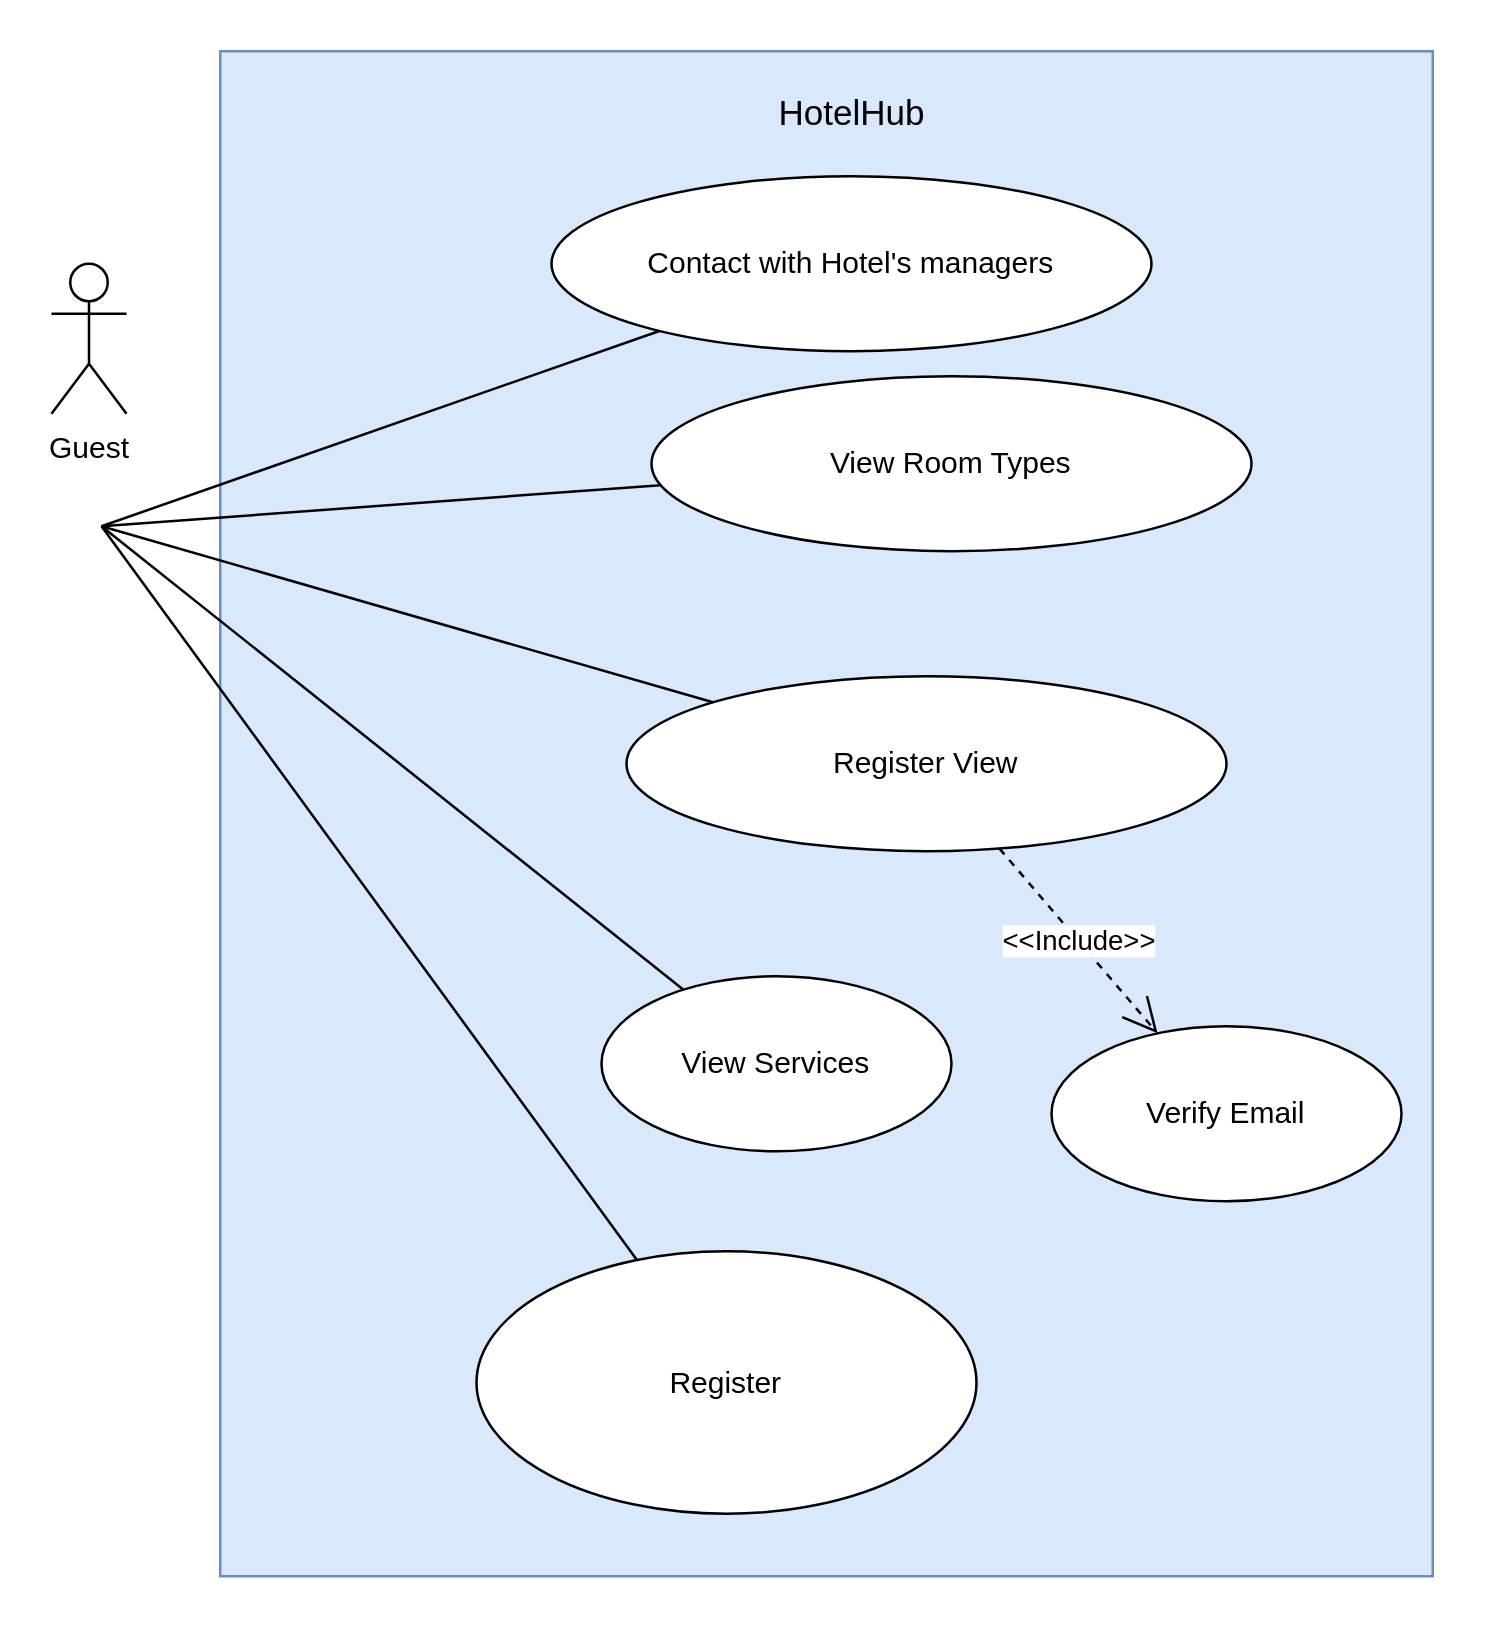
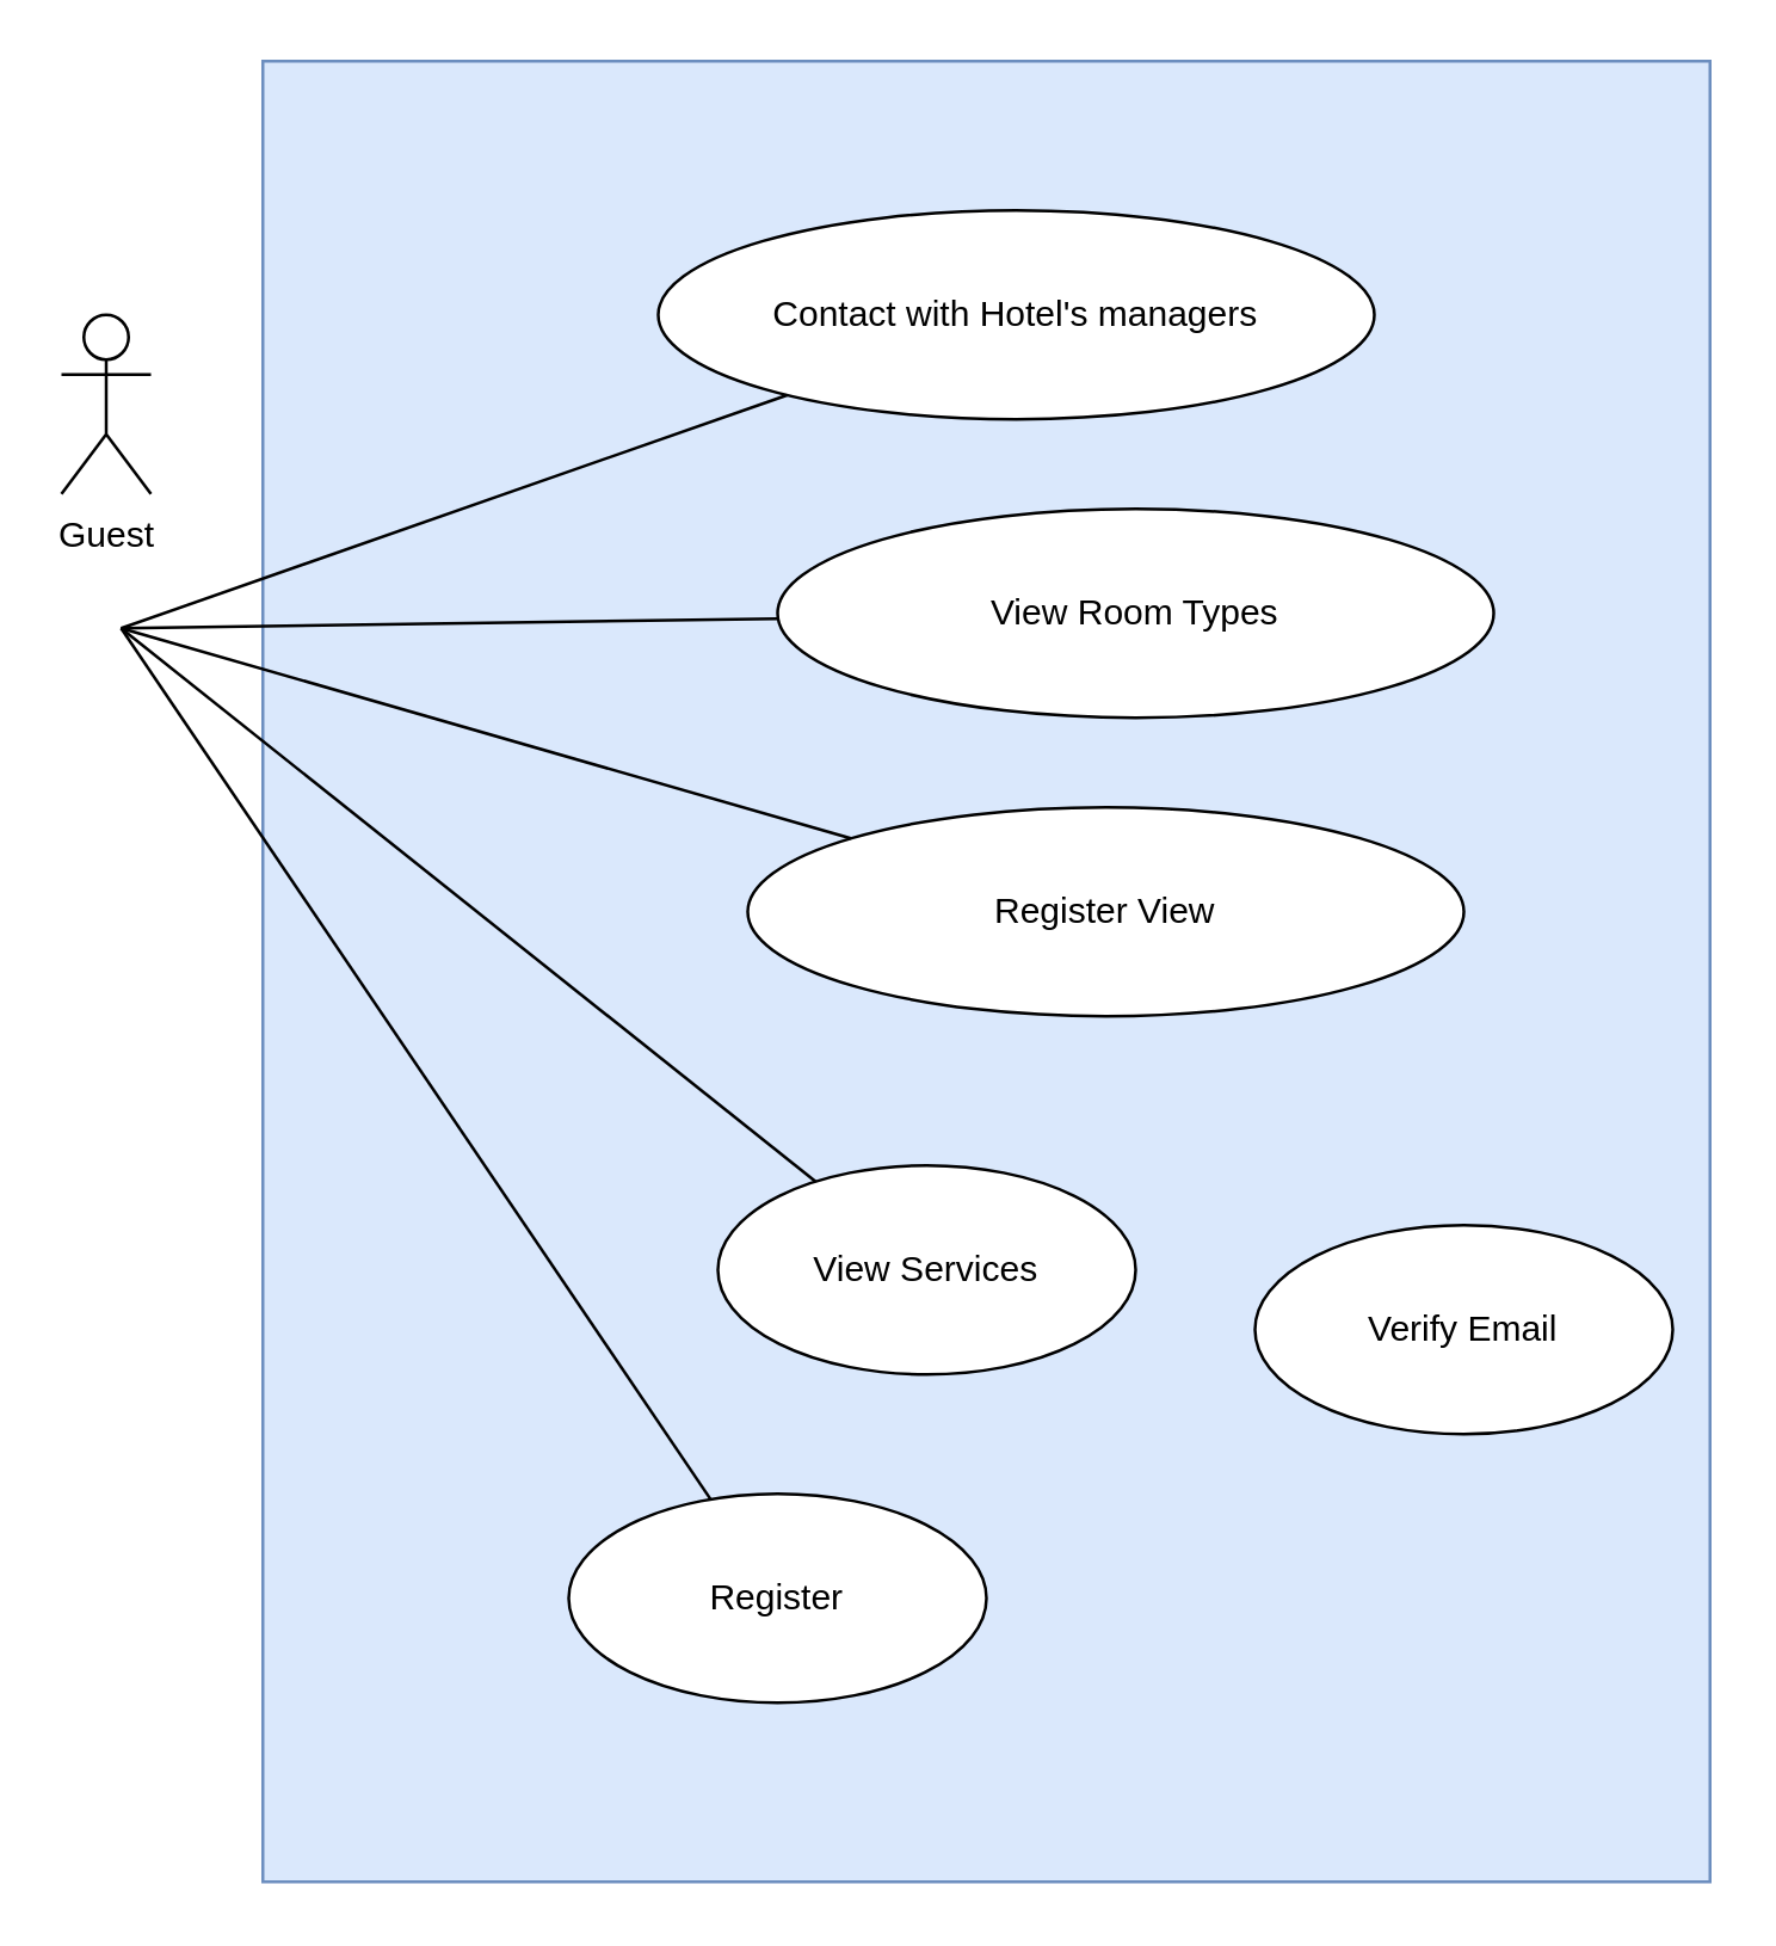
  <mxCell id="0" />
  <mxCell id="1" parent="0" />
  <mxCell id="2" value="" style="rounded=0;whiteSpace=wrap;html=1;fillColor=#dae8fc;strokeColor=#6c8ebf;align=left;" parent="1" vertex="1"><mxGeometry x="87.5" y="20" width="485" height="610" as="geometry" /></mxCell>
  <mxCell id="3" value="Guest" style="shape=umlActor;verticalLabelPosition=bottom;verticalAlign=top;html=1;outlineConnect=0;" parent="1" vertex="1"><mxGeometry x="20" y="105" width="30" height="60" as="geometry" /></mxCell>
- <mxCell id="4" value="View Room Types" style="ellipse;whiteSpace=wrap;html=1;" parent="1" vertex="1"><mxGeometry x="260" y="150" width="240" height="70" as="geometry" /></mxCell>
+ <mxCell id="4" value="View Room Types" style="ellipse;whiteSpace=wrap;html=1;" parent="1" vertex="1"><mxGeometry x="260" y="170" width="240" height="70" as="geometry" /></mxCell>
  <mxCell id="5" value="" style="endArrow=none;html=1;rounded=0;" parent="1" target="4" edge="1"><mxGeometry width="50" height="50" relative="1" as="geometry"><mxPoint x="40" y="210" as="sourcePoint" /><mxPoint x="90" y="160" as="targetPoint" /></mxGeometry></mxCell>
  <mxCell id="6" value="Register View" style="ellipse;whiteSpace=wrap;html=1;" parent="1" vertex="1"><mxGeometry x="250" y="270" width="240" height="70" as="geometry" /></mxCell>
  <mxCell id="7" value="View Services" style="ellipse;whiteSpace=wrap;html=1;" parent="1" vertex="1"><mxGeometry x="240" y="390" width="140" height="70" as="geometry" /></mxCell>
- <mxCell id="8" value="Register" style="ellipse;whiteSpace=wrap;html=1;" parent="1" vertex="1"><mxGeometry x="190" y="500" width="200" height="105" as="geometry" /></mxCell>
+ <mxCell id="8" value="Register" style="ellipse;whiteSpace=wrap;html=1;" parent="1" vertex="1"><mxGeometry x="190" y="500" width="140" height="70" as="geometry" /></mxCell>
  <mxCell id="9" value="" style="endArrow=none;html=1;rounded=0;" parent="1" target="6" edge="1"><mxGeometry width="50" height="50" relative="1" as="geometry"><mxPoint x="40" y="210" as="sourcePoint" /><mxPoint x="170" y="710" as="targetPoint" /></mxGeometry></mxCell>
  <mxCell id="10" value="" style="endArrow=none;html=1;rounded=0;" parent="1" target="7" edge="1"><mxGeometry width="50" height="50" relative="1" as="geometry"><mxPoint x="40" y="210" as="sourcePoint" /><mxPoint x="170" y="710" as="targetPoint" /></mxGeometry></mxCell>
  <mxCell id="11" value="" style="endArrow=none;html=1;rounded=0;" parent="1" target="8" edge="1"><mxGeometry width="50" height="50" relative="1" as="geometry"><mxPoint x="40" y="210" as="sourcePoint" /><mxPoint x="170" y="710" as="targetPoint" /></mxGeometry></mxCell>
- <mxCell id="12" value="&amp;lt;&amp;lt;Include&amp;gt;&amp;gt;" style="endArrow=open;endSize=12;dashed=1;html=1;rounded=0;" parent="1" source="6" target="13" edge="1"><mxGeometry width="160" relative="1" as="geometry"><mxPoint x="390" y="350" as="sourcePoint" /><mxPoint x="230" y="540" as="targetPoint" /><Array as="points" /></mxGeometry></mxCell>
  <mxCell id="13" value="Verify Email" style="ellipse;whiteSpace=wrap;html=1;" parent="1" vertex="1"><mxGeometry x="420" y="410" width="140" height="70" as="geometry" /></mxCell>
- <mxCell id="14" value="&lt;font style=&quot;font-size: 14px;&quot;&gt;HotelHub&lt;/font&gt;" style="text;html=1;align=center;verticalAlign=middle;resizable=0;points=[];autosize=1;strokeColor=none;fillColor=none;" parent="1" vertex="1"><mxGeometry x="300" y="30" width="80" height="30" as="geometry" /></mxCell>
  <mxCell id="15" value="Contact with Hotel's managers" style="ellipse;whiteSpace=wrap;html=1;" vertex="1" parent="1"><mxGeometry x="220" width="240" height="70" as="geometry" y="70" /></mxCell>
  <mxCell id="16" value="" style="endArrow=none;html=1;rounded=0;" edge="1" parent="1" target="15"><mxGeometry width="50" height="50" relative="1" as="geometry"><mxPoint x="40" y="210" as="sourcePoint" /><mxPoint x="274" y="204" as="targetPoint" /></mxGeometry></mxCell>
